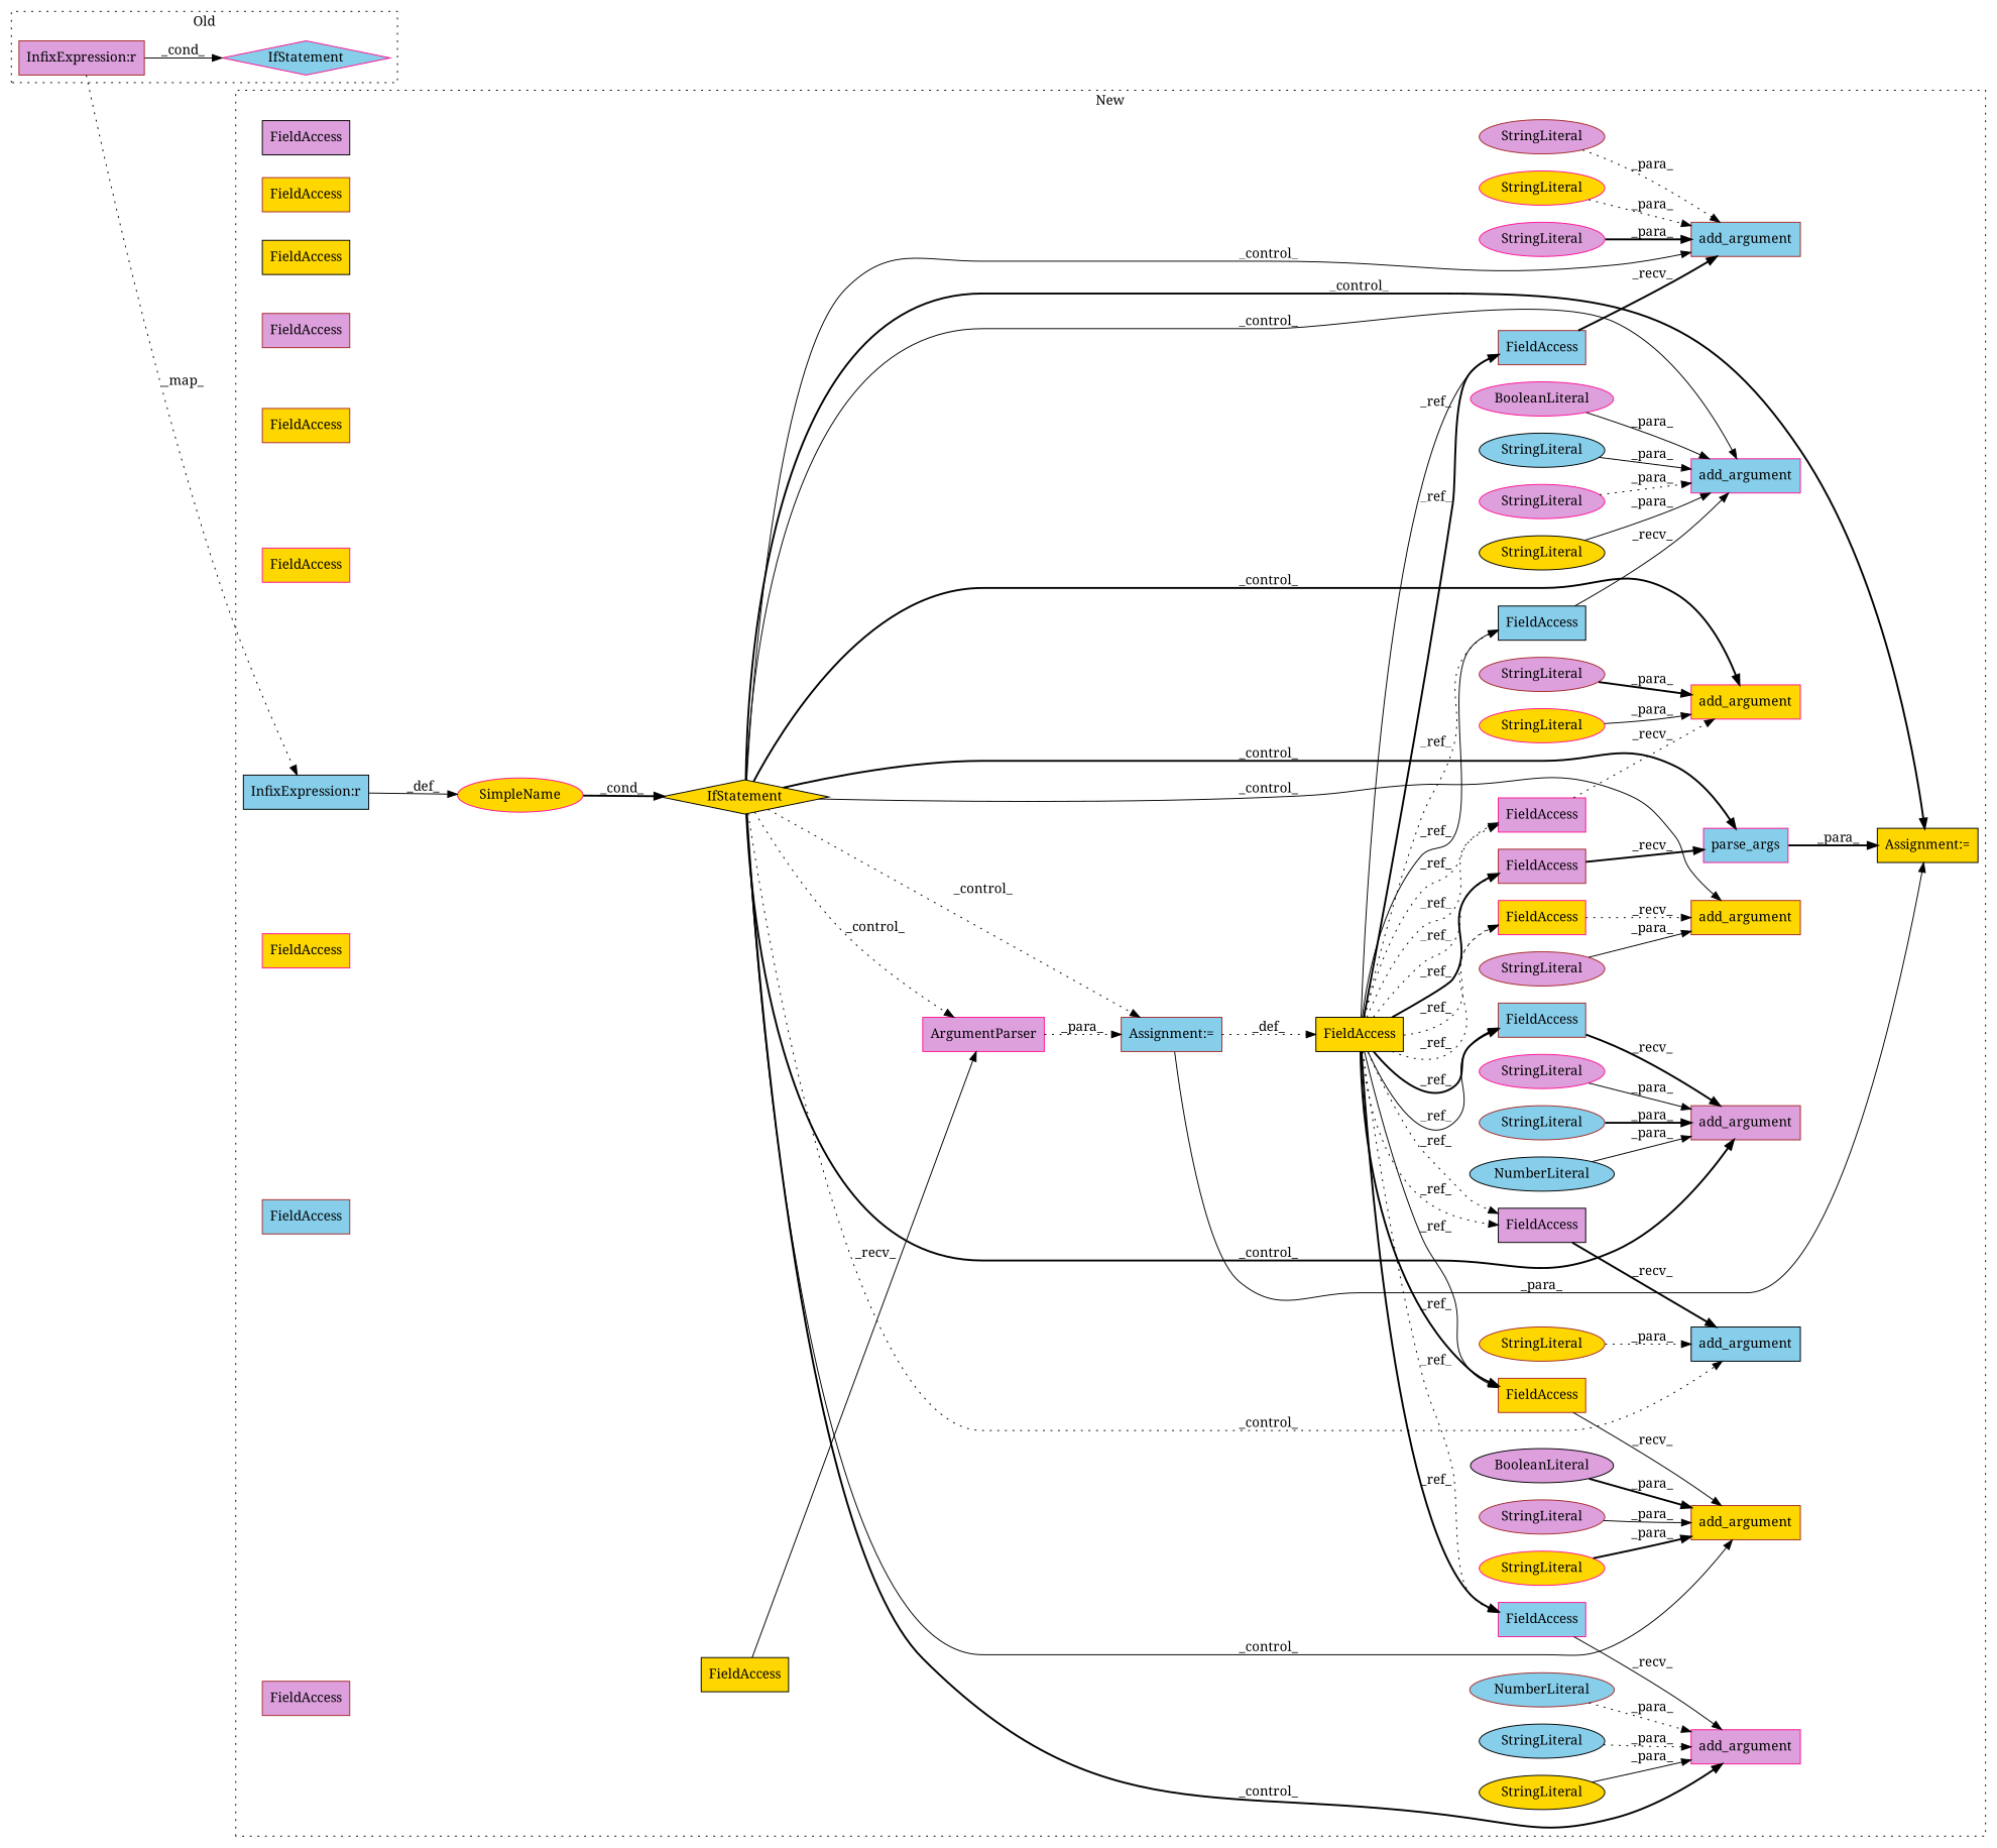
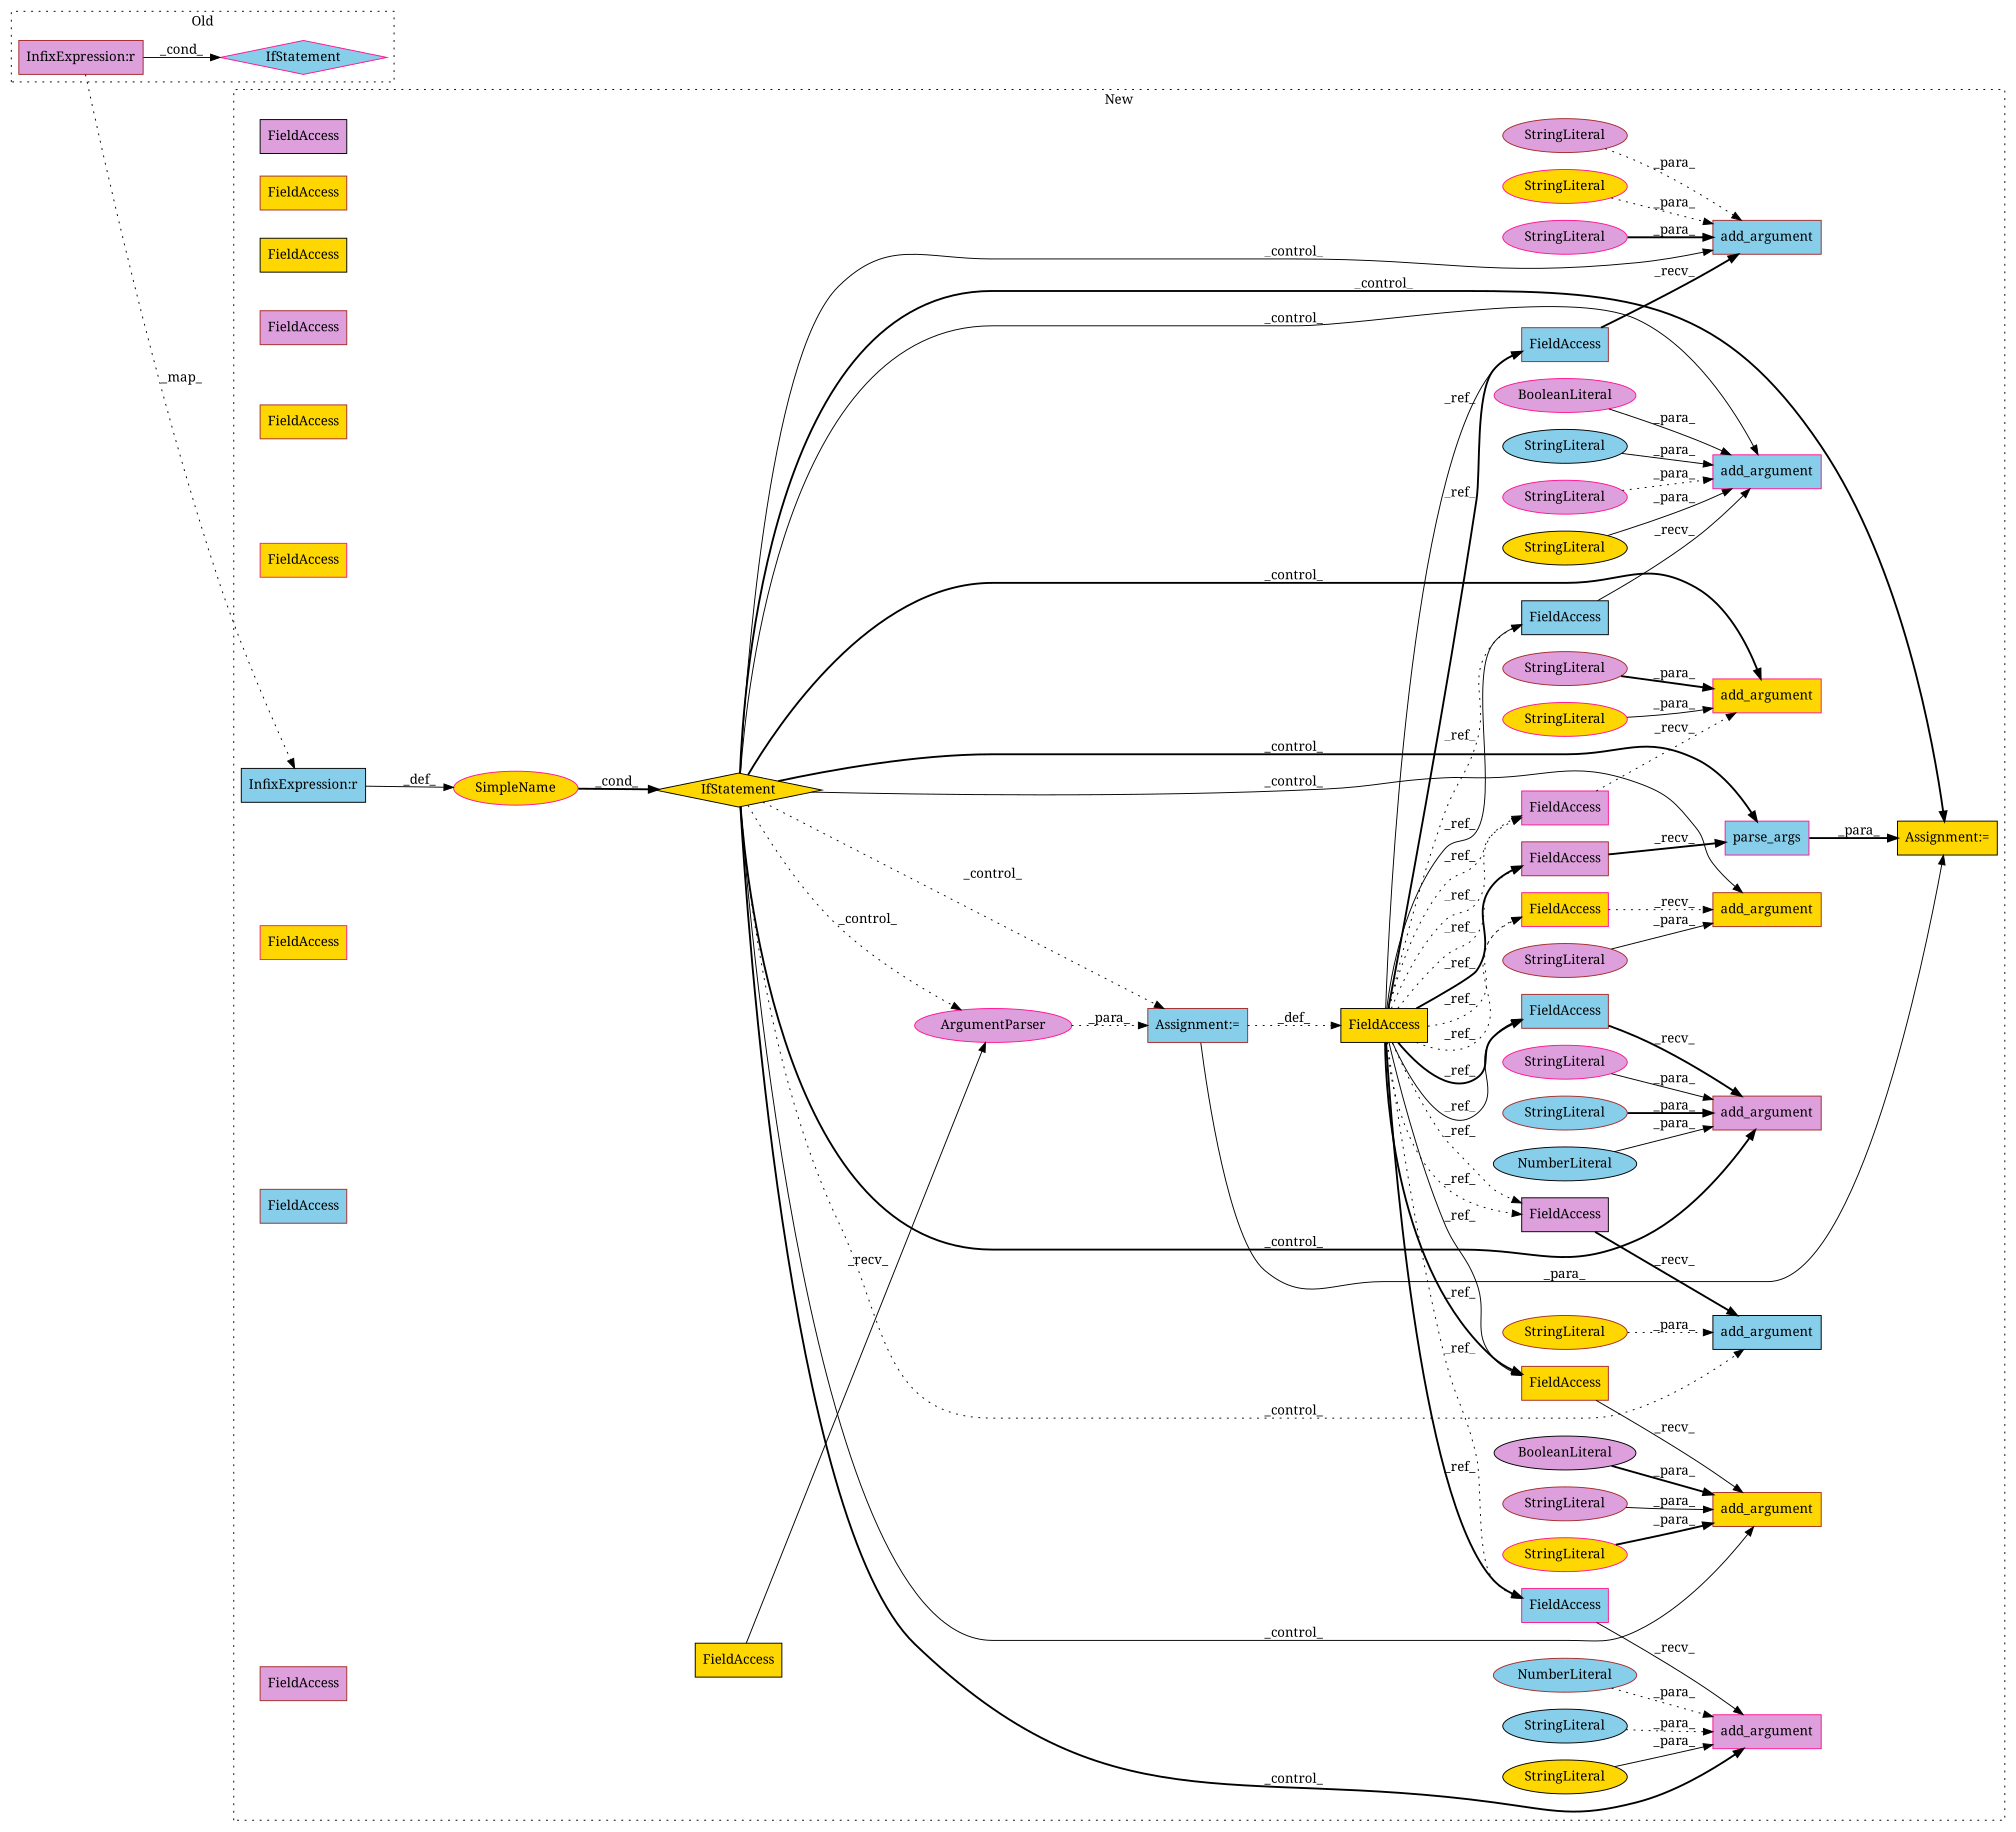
  digraph {
    rankdir=LR
    fontname="Noto Serif"
    node [a=22 l=6 s=11858 shape=box style=filled fillcolor=gold color=brown fontname="Noto Serif"]
    edge [style=solid fontname="Noto Serif"]
    n1 [a=25 l="4,2" label=IfStatement s="7578,7604" shape=diamond fillcolor=skyblue color=deeppink]
    n2 [a=27 l=4 label="InfixExpression:r" s=7590 fillcolor=plum]
    n3 [a=32 l="11,1" label=parse_args s="11865,11903" fillcolor=skyblue color=deeppink]
    n4 [a=7 l=1 label="Assignment:=" s=10956 fillcolor=skyblue]
    n5 [a=7 l=1 label="Assignment:=" s=11857 color=black]
-   n6 [a=32 l="15,1" label=ArgumentParser s="10966,11025" fillcolor=plum color=deeppink]
+   n6 [a=32 l="15,1" label=ArgumentParser s="10966,11025" shape=ellipse fillcolor=plum color=deeppink]
    n7 [a=32 l="13,1" label=add_argument s="11554,11670" fillcolor=skyblue]
    n8 [a=45 l=12 label=StringLiteral s=11579 shape=ellipse fillcolor=plum]
    n9 [a=45 l=11 label=StringLiteral s=11567 shape=ellipse color=deeppink]
    n10 [a=32 l="13,1" label=add_argument s="11136,11190" fillcolor=skyblue color=deeppink]
    n11 [a=45 l=10 label=StringLiteral s=11154 shape=ellipse fillcolor=skyblue color=black]
    n12 [a=45 l=20 label=StringLiteral s=11170 shape=ellipse fillcolor=plum color=deeppink]
    n13 [a=32 l="13,1" label=add_argument s="11775,11843" color=deeppink]
    n14 [a=45 l=4 label=StringLiteral s=11149 shape=ellipse color=black]
    n15 [a=45 l=78 label=StringLiteral s=11592 shape=ellipse fillcolor=plum color=deeppink]
    n16 [a=32 l="13,1" label=add_argument s="11041,11120"]
    n17 [a=45 l=14 label=StringLiteral s=11799 shape=ellipse fillcolor=plum]
    n18 [a=45 l=9 label=StringLiteral s=11059 shape=ellipse fillcolor=plum]
    n19 [a=32 l="13,1" label=add_argument s="11206,11386" fillcolor=plum]
    n20 [a=45 l=14 label=StringLiteral s=11224 shape=ellipse fillcolor=plum color=deeppink]
    n21 [a=45 l=10 label=StringLiteral s=11788 shape=ellipse color=deeppink]
    n22 [label=FieldAccess fillcolor=plum color=black]
    n23 [label=FieldAccess s=10950 color=black]
    n24 [label=FieldAccess s=11547]
    n25 [label=FieldAccess s=11199 color=black]
    n26 [label=FieldAccess s=11768 fillcolor=plum]
    n27 [label=FieldAccess s=11129]
    n28 [label=FieldAccess s=11034 color=deeppink]
    n29 [a=27 l=4 label="InfixExpression:r" s=10926 fillcolor=skyblue color=black]
    n30 [a=25 l="4,2" label=IfStatement s="10914,10940" shape=diamond color=black]
    n31 [a=42 label=SimpleName shape=ellipse color=deeppink l="" s=""]
    n32 [label=FieldAccess s=11467 color=deeppink]
    n33 [a=32 l="13,1" label=add_argument s="11474,11538"]
    n34 [a=45 l=4 label=StringLiteral s=11487 shape=ellipse fillcolor=plum]
    n35 [a=45 l=138 label=StringLiteral s=11248 shape=ellipse fillcolor=skyblue]
    n36 [l=8 label=FieldAccess s=10957 color=black]
    n37 [a=32 l="13,1" label=add_argument s="11402,11458" fillcolor=plum color=deeppink]
    n38 [a=45 l=16 label=StringLiteral s=11442 shape=ellipse fillcolor=skyblue color=black]
    n39 [a=32 l="13,1" label=add_argument s="11686,11759" fillcolor=skyblue color=black]
    n40 [a=45 l=4 label=StringLiteral s=11415 shape=ellipse color=black]
    n41 [a=45 l=8 label=StringLiteral s=11699 shape=ellipse]
    n42 [a=45 l=4 label=StringLiteral s=11054 shape=ellipse color=deeppink]
    n43 [label=FieldAccess s=11679 fillcolor=skyblue]
    n44 [label=FieldAccess s=11395 fillcolor=plum]
    n45 [a=34 l=1 label=NumberLiteral s=11440 shape=ellipse fillcolor=skyblue]
    n46 [a=34 l=4 label=NumberLiteral s=11243 shape=ellipse fillcolor=skyblue color=black]
    n47 [a=9 l=4 label=BooleanLiteral s=11165 shape=ellipse fillcolor=plum color=deeppink]
    n48 [a=9 l=4 label=BooleanLiteral s=11069 shape=ellipse fillcolor=plum color=black]
    n49 [label=FieldAccess s=11199 fillcolor=skyblue]
    n50 [label=FieldAccess s=11679 fillcolor=plum color=black]
    n51 [label=FieldAccess s=11768 fillcolor=plum color=deeppink]
    n52 [label=FieldAccess s=11034]
    n53 [label=FieldAccess s=11395 fillcolor=skyblue color=deeppink]
    n54 [label=FieldAccess s=11467 color=deeppink]
    n55 [label=FieldAccess s=11547 fillcolor=skyblue]
    n56 [label=FieldAccess fillcolor=plum]
    n57 [label=FieldAccess s=11129 fillcolor=skyblue color=black]
    subgraph cluster_1 {
      label=Old
      style=dotted
      n1
      n2
    }
    subgraph cluster_2 {
      label=New
      style=dotted
      n3
      n4
      n5
      n6
      n7
      n8
      n9
      n10
      n11
      n12
      n13
      n14
      n15
      n16
      n17
      n18
      n19
      n20
      n21
      n22
      n23
      n24
      n25
      n26
      n27
      n28
      n29
      n30
      n31
      n32
      n33
      n34
      n35
      n36
      n37
      n38
      n39
      n40
      n41
      n42
      n43
      n44
      n45
      n46
      n47
      n48
      n49
      n50
      n51
      n52
      n53
      n54
      n55
      n56
      n57
    }
    n2 -> n1 [label=_cond_]
    n2 -> n29 [label=_map_ style=dotted]
    n3 -> n5 [label=_para_ style=bold]
    n4 -> n5 [label=_para_]
    n4 -> n23 [label=_def_ style=dotted]
    n6 -> n4 [label=_para_ style=dotted]
    n8 -> n7 [label=_para_ style=dotted]
    n9 -> n7 [label=_para_ style=dotted]
    n11 -> n10 [label=_para_]
    n12 -> n10 [label=_para_ style=dotted]
    n14 -> n10 [label=_para_]
    n15 -> n7 [label=_para_ style=bold]
    n17 -> n13 [label=_para_ style=bold]
    n18 -> n16 [label=_para_]
    n20 -> n19 [label=_para_]
    n21 -> n13 [label=_para_]
    n23 -> n49 [label=_ref_]
    n23 -> n49 [label=_ref_ style=bold]
    n23 -> n50 [label=_ref_ style=dotted]
    n23 -> n50 [label=_ref_ style=dotted]
    n23 -> n51 [label=_ref_ style=dotted]
    n23 -> n51 [label=_ref_ style=dotted]
    n23 -> n52 [label=_ref_ style=bold]
    n23 -> n52 [label=_ref_]
    n23 -> n53 [label=_ref_ style=bold]
    n23 -> n53 [label=_ref_ style=dotted]
    n23 -> n54 [label=_ref_ style=dotted]
    n23 -> n54 [label=_ref_ style=dotted]
    n23 -> n55 [label=_ref_]
    n23 -> n55 [label=_ref_ style=bold]
    n23 -> n56 [label=_ref_ style=bold]
    n23 -> n56 [label=_ref_ style=dotted]
    n23 -> n57 [label=_ref_ style=dotted]
    n23 -> n57 [label=_ref_]
    n29 -> n31 [label=_def_]
    n30 -> n3 [label=_control_ style=bold]
    n30 -> n4 [label=_control_ style=dotted]
    n30 -> n5 [label=_control_ style=bold]
    n30 -> n6 [label=_control_ style=dotted]
    n30 -> n7 [label=_control_]
    n30 -> n10 [label=_control_]
    n30 -> n13 [label=_control_ style=bold]
    n30 -> n16 [label=_control_]
    n30 -> n19 [label=_control_ style=bold]
    n30 -> n33 [label=_control_]
    n30 -> n37 [label=_control_ style=bold]
    n30 -> n39 [label=_control_ style=dotted]
    n31 -> n30 [label=_cond_ style=bold]
    n34 -> n33 [label=_para_]
    n35 -> n19 [label=_para_ style=bold]
    n36 -> n6 [label=_recv_]
    n38 -> n37 [label=_para_ style=dotted]
    n40 -> n37 [label=_para_]
    n41 -> n39 [label=_para_ style=dotted]
    n42 -> n16 [label=_para_ style=bold]
    n45 -> n37 [label=_para_ style=dotted]
    n46 -> n19 [label=_para_]
    n47 -> n10 [label=_para_]
    n48 -> n16 [label=_para_ style=bold]
    n49 -> n19 [label=_recv_ style=bold]
    n50 -> n39 [label=_recv_ style=bold]
    n51 -> n13 [label=_recv_ style=dotted]
    n52 -> n16 [label=_recv_]
    n53 -> n37 [label=_recv_]
    n54 -> n33 [label=_recv_ style=dotted]
    n55 -> n7 [label=_recv_ style=bold]
    n56 -> n3 [label=_recv_ style=bold]
    n57 -> n10 [label=_recv_]
  }
